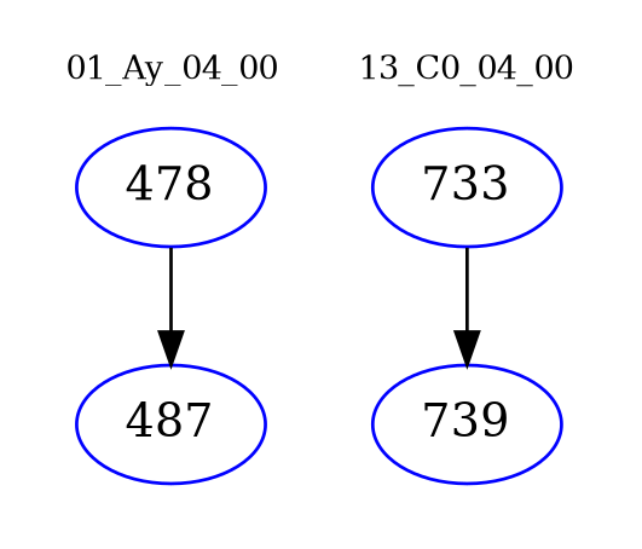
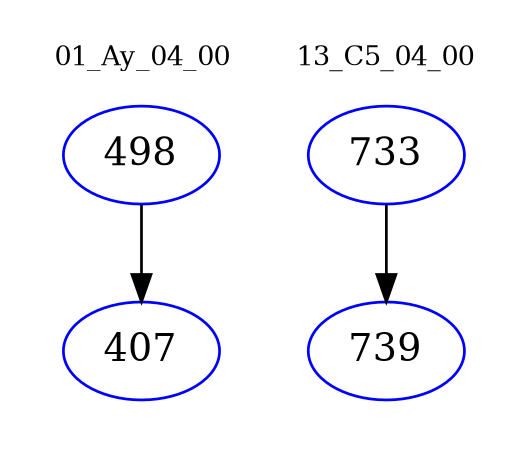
  digraph {
    node [color=blue]
    edge [color=black]
-   n1 [label=478]
-   n2 [label=487]
+   n1 [label=498]
+   n2 [label=407]
    n3 [label=733]
    n4 [label=739]
    subgraph cluster_1 {
      color=white
      fontsize=10
      label="01_Ay_04_00"
      n1
      n2
    }
    subgraph cluster_2 {
      color=white
      fontsize=10
-     label="13_C0_04_00"
+     label="13_C5_04_00"
      n3
      n4
    }
    n1 -> n2
    n3 -> n4
  }
